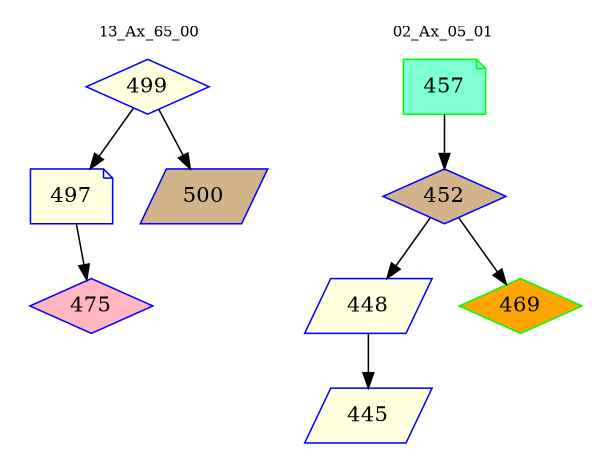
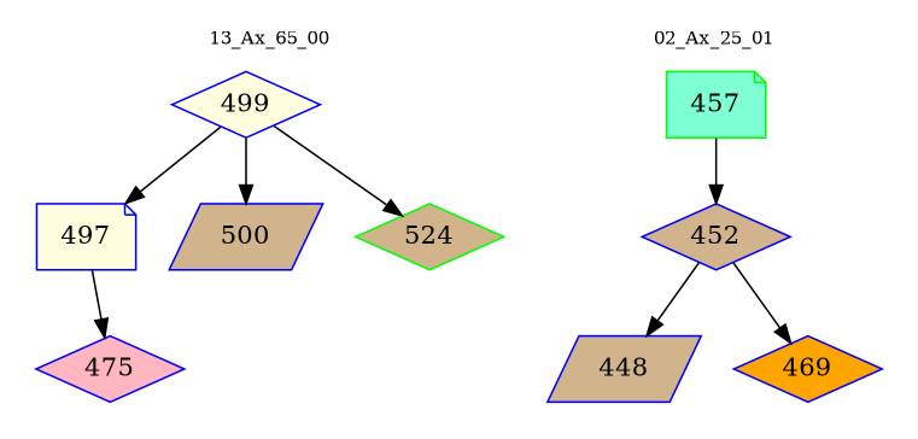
  digraph {
    node [color=blue fillcolor=tan shape=diamond style=filled]
    edge [color=black]
    n1 [fillcolor=lightyellow label=499]
    n2 [fillcolor=lightyellow label=497 shape=note]
    n3 [label=500 shape=parallelogram]
+   n4 [color=green label=524]
    n5 [fillcolor=lightpink label=475]
    n6 [label=452]
-   n7 [fillcolor=lightyellow label=448 shape=parallelogram]
+   n7 [label=448 shape=parallelogram]
    n8 [color=green fillcolor=aquamarine label=457 shape=note]
-   n9 [color=green fillcolor=orange label=469]
-   n10 [fillcolor=lightyellow label=445 shape=parallelogram]
+   n9 [fillcolor=orange label=469]
    subgraph cluster_1 {
      color=white
      fontsize=10
      label="13_Ax_65_00"
      n1
      n2
      n3
+     n4
      n5
    }
    subgraph cluster_2 {
      color=white
      fontsize=10
-     label="02_Ax_05_01"
+     label="02_Ax_25_01"
      n6
      n7
      n8
      n9
-     n10
    }
    n1 -> n2
    n1 -> n3
+   n1 -> n4
    n2 -> n5
    n6 -> n7
    n6 -> n9
-   n7 -> n10
    n8 -> n6
  }
